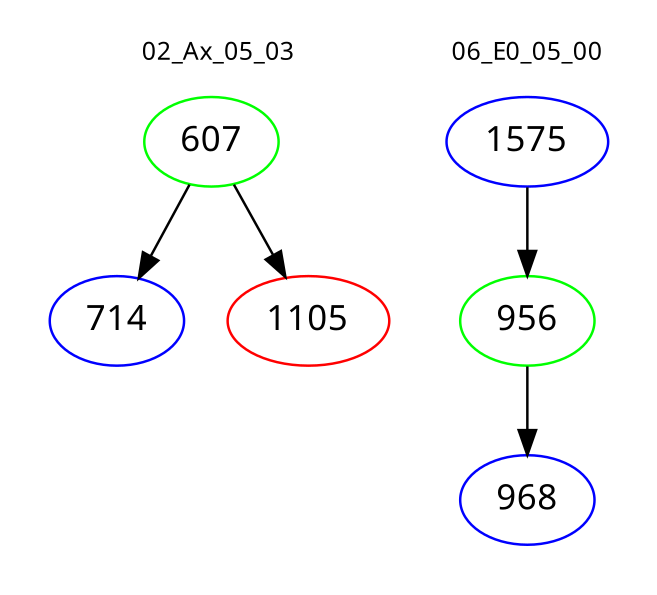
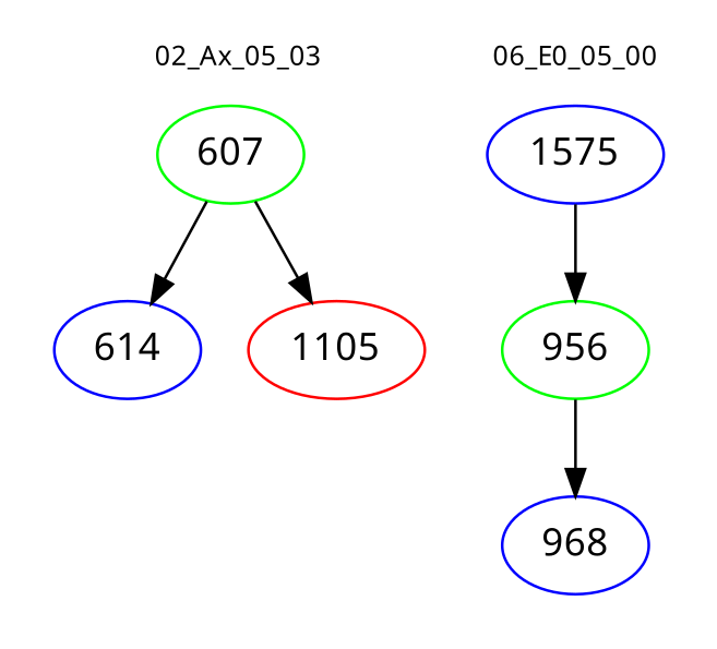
  digraph {
    fontname="Noto Sans"
    node [color=blue fontname="Noto Sans"]
    edge [color=black fontname="Noto Sans"]
    n1 [color=green label=607]
-   n2 [label=714]
+   n2 [label=614]
    n3 [color=red label=1105]
    n4 [color=green label=956]
    n5 [label=968]
    n6 [label=1575]
    subgraph cluster_1 {
      color=white
      fontsize=10
      label="02_Ax_05_03"
      n1
      n2
      n3
    }
    subgraph cluster_2 {
      color=white
      fontsize=10
      label="06_E0_05_00"
      n4
      n5
      n6
    }
    n1 -> n2
    n1 -> n3
    n4 -> n5
    n6 -> n4
  }
